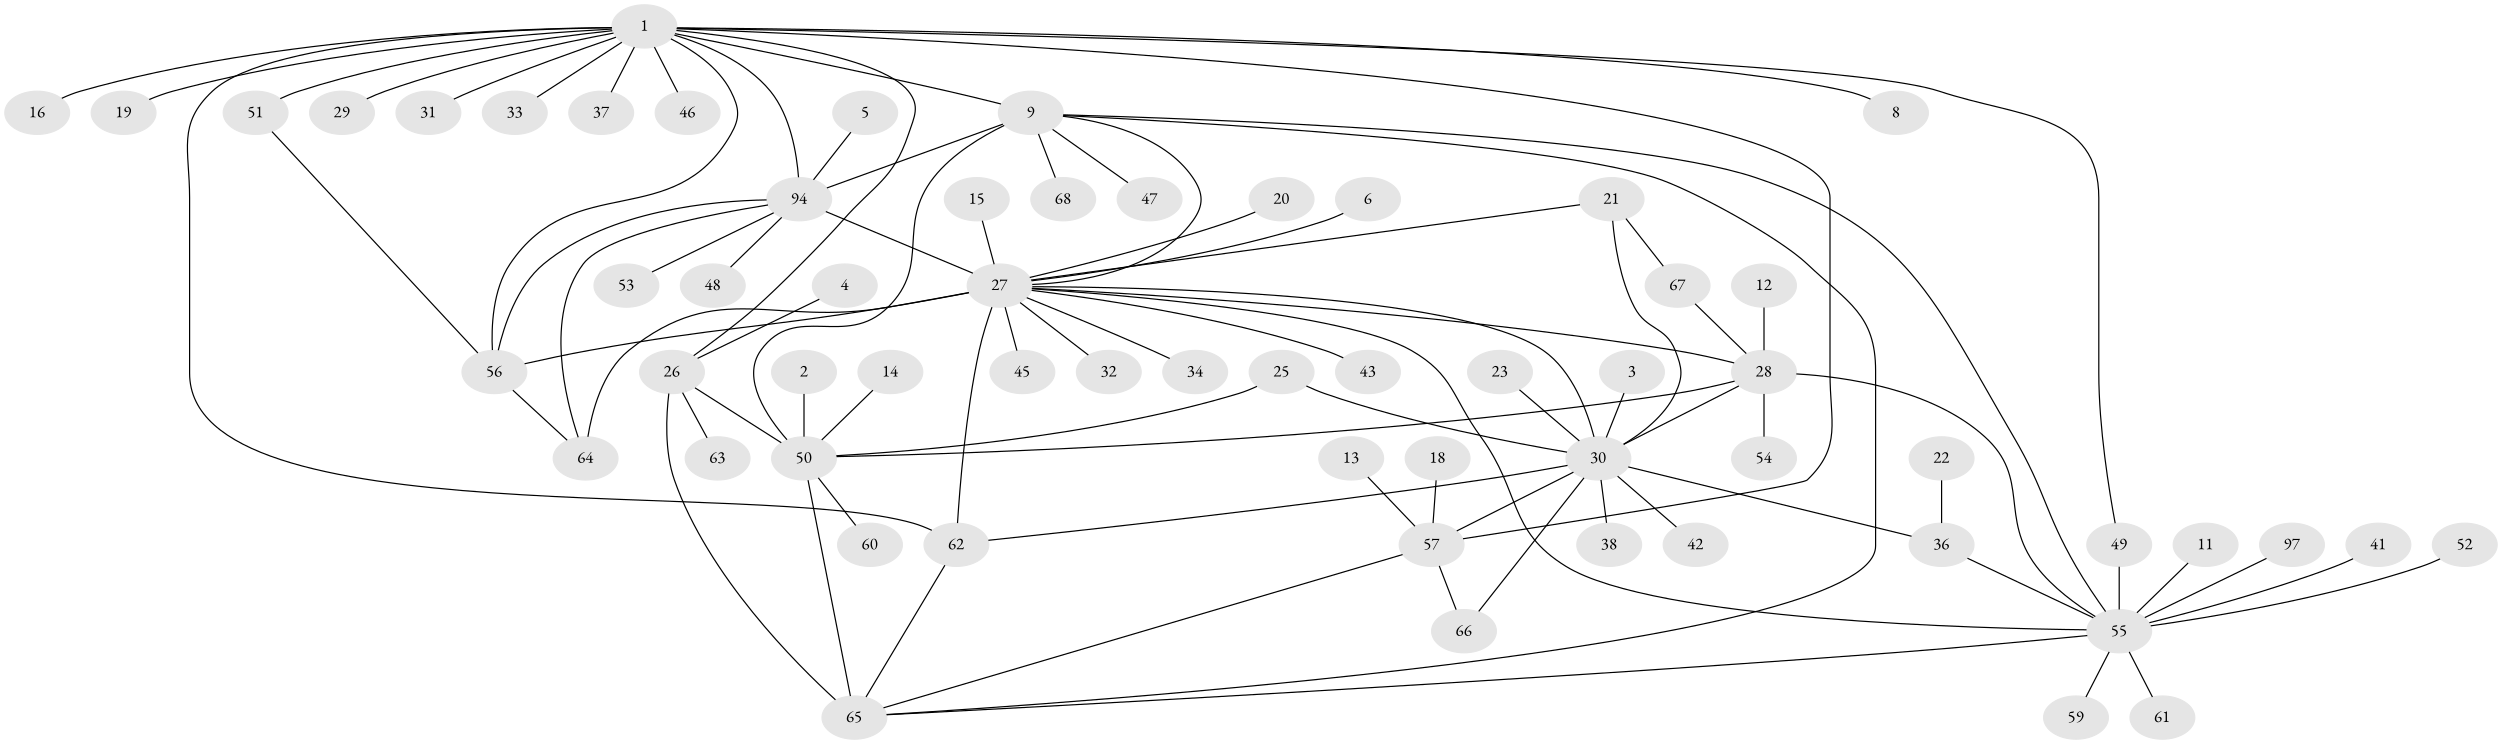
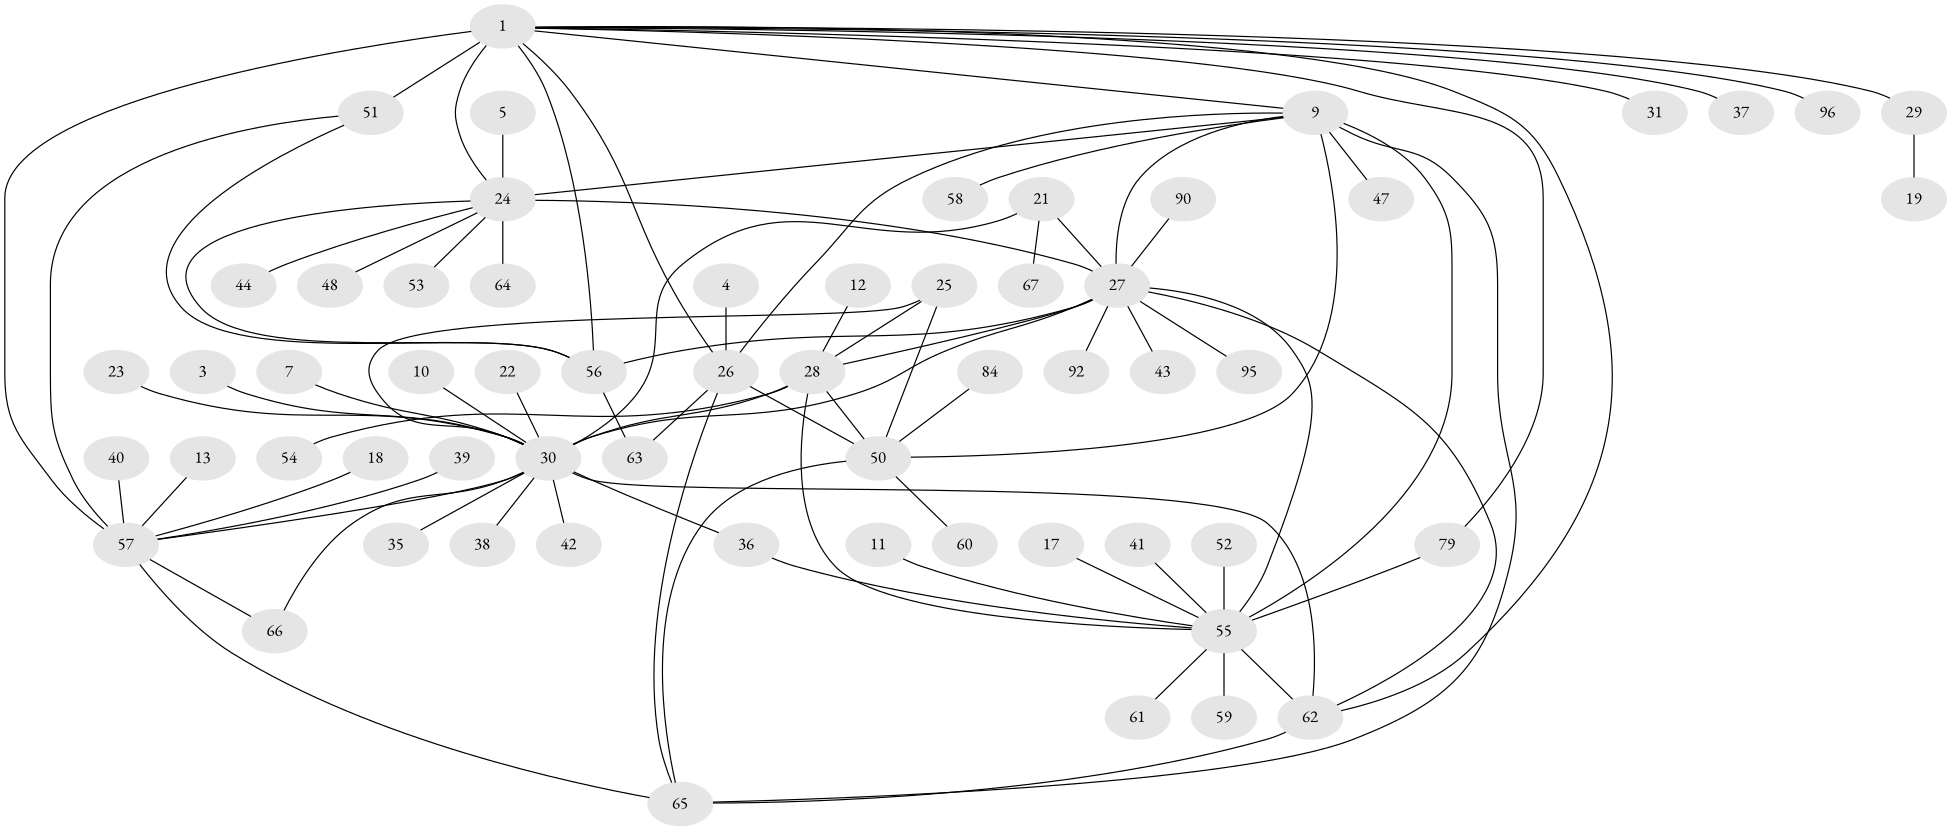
  graph {
    fontname="EB Garamond"
    node [color=gray90 fontname="EB Garamond" style=filled]
    edge [fontname="EB Garamond" weight=1.0]
    1
-   8
    9
-   16
    19
-   24 [label=94]
+   24
    26
    29
    31
-   33
    37
-   46
-   49
+   46 [label=96]
+   49 [label=79]
    51
    56
    57
    62
    50
    27
    47
    55
-   58 [label=68]
+   58
    65
+   44
    48
    53
    64
    63
    66
-   2
    60
    3
    30
+   35
    36
    38
    42
    4
    5
-   6
    28
-   32
-   34
+   32 [label=92]
    43
-   45
+   45 [label=95]
+   7
    59
    61
+   10
    11
    12
    54
    13
-   14
-   15
-   17 [label=97]
+   14 [label=84]
+   17
    18
-   20
+   20 [label=90]
    21
    67
    22
    23
    25
+   39
+   40
    41
    52
-   1 -- 8
    1 -- 9
-   1 -- 16
-   1 -- 19
+   29 -- 19
    1 -- 24
    1 -- 26
    1 -- 29
    1 -- 31
-   1 -- 33
    1 -- 37
    1 -- 46
    1 -- 49
    1 -- 51 [weight=4.0]
    1 -- 56
    1 -- 57 [weight=4.0]
    1 -- 62
    9 -- 24
+   9 -- 26
    9 -- 50 [weight=3.0]
    9 -- 27
    9 -- 47
    9 -- 55
    9 -- 58
    9 -- 65
    24 -- 56
    24 -- 27 [weight=3.0]
+   24 -- 44
    24 -- 48
    24 -- 53
    24 -- 64
    26 -- 50 [weight=3.0]
    26 -- 65
    26 -- 63
    49 -- 55 [weight=5.0]
    51 -- 56
-   56 -- 64
+   51 -- 57
+   56 -- 63
    57 -- 65
    57 -- 66
    62 -- 65
    50 -- 65 [weight=3.0]
    50 -- 60
    27 -- 56 [weight=3.0]
    27 -- 62
    27 -- 55
-   27 -- 64 [weight=3.0]
    27 -- 30
    27 -- 28
    27 -- 32
-   27 -- 34
    27 -- 43
    27 -- 45
-   55 -- 65
+   55 -- 62
    55 -- 59
    55 -- 61
-   2 -- 50
    3 -- 30
    30 -- 57
    30 -- 62
    30 -- 66
+   30 -- 35
    30 -- 36
    30 -- 38
    30 -- 42
    36 -- 55
    4 -- 26
    5 -- 24
-   6 -- 27
    28 -- 50
    28 -- 55 [weight=2.0]
    28 -- 30 [weight=4.0]
    28 -- 54
+   7 -- 30
+   10 -- 30
    11 -- 55
    12 -- 28
    13 -- 57
    14 -- 50
-   15 -- 27
    17 -- 55
    18 -- 57
    20 -- 27
    21 -- 27
    21 -- 30
    21 -- 67
-   22 -- 36
+   22 -- 30
    23 -- 30
    25 -- 50
    25 -- 30 [weight=4.0]
-   67 -- 28
+   25 -- 28
+   39 -- 57
+   40 -- 57
    41 -- 55
    52 -- 55
  }
